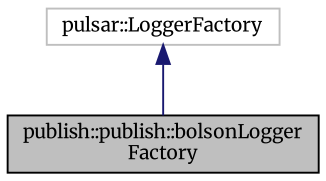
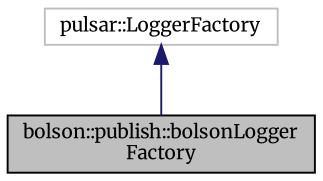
  digraph {
    fontname=Merriweather
    node [fontname=Merriweather fontsize=10 shape=record style=filled]
-   n1 [color=black fillcolor=grey75 fontcolor=black height=0.2 label="publish::publish::bolsonLogger\lFactory" width=0.4]
+   n1 [color=black fillcolor=grey75 fontcolor=black height=0.2 label="bolson::publish::bolsonLogger\lFactory" width=0.4]
    n2 [color=grey75 fillcolor=white height=0.2 label="pulsar::LoggerFactory" width=0.4]
    n2 -> n1 [color=midnightblue dir=back fontname=Merriweather fontsize=10 labelfontname=Helvetica labelfontsize=10 style=solid]
  }
